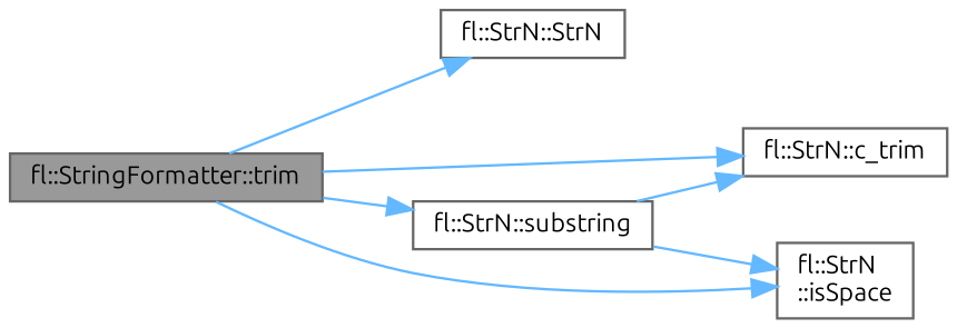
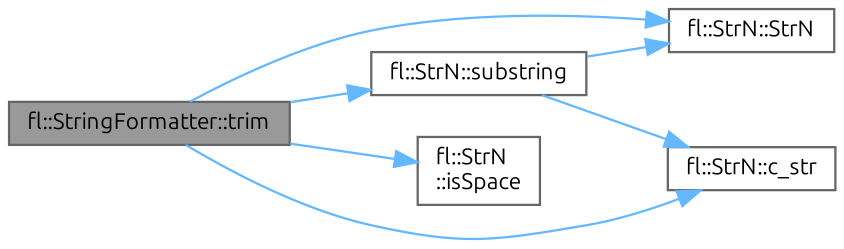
  digraph {
    fontname=Ubuntu
    rankdir=LR
    node [color=grey40 fillcolor=white fontname=Ubuntu fontsize=10 shape=box style=filled]
    edge [color=steelblue1 fontname=Ubuntu fontsize=10 labelfontname=Helvetica labelfontsize=10 style=solid]
    n1 [color=gray40 fillcolor=grey60 fontcolor=black height=0.2 label="fl::StringFormatter::trim" width=0.4]
    n2 [height=0.2 label="fl::StrN::StrN" width=0.4]
-   n3 [height=0.2 label="fl::StrN::c_trim" width=0.4]
+   n3 [height=0.2 label="fl::StrN::c_str" width=0.4]
    n4 [height=0.2 label="fl::StrN\l::isSpace" width=0.4]
    n5 [height=0.2 label="fl::StrN::substring" width=0.4]
    n1 -> n2
    n1 -> n3
    n1 -> n4
    n1 -> n5
-   n5 -> n4
+   n5 -> n2
    n5 -> n3
  }
